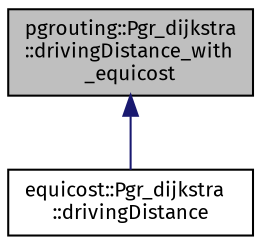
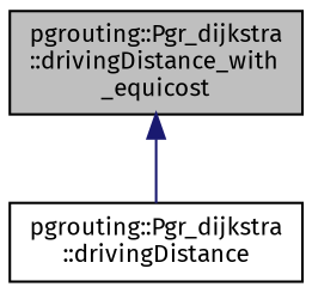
  digraph {
    rankdir=TB
    fontname="Fira Sans"
    node [color=black fontname="Fira Sans" fontsize=10 shape=record style=filled]
    n1 [fillcolor=grey75 fontcolor=black height=0.2 label="pgrouting::Pgr_dijkstra\l::drivingDistance_with\l_equicost" width=0.4]
-   n2 [fillcolor=white height=0.2 label="equicost::Pgr_dijkstra\l::drivingDistance" width=0.4]
+   n2 [fillcolor=white height=0.2 label="pgrouting::Pgr_dijkstra\l::drivingDistance" width=0.4]
    n1 -> n2 [color=midnightblue dir=back fontname="Fira Sans" fontsize=10 labelfontname=Helvetica labelfontsize=10 style=solid]
  }
